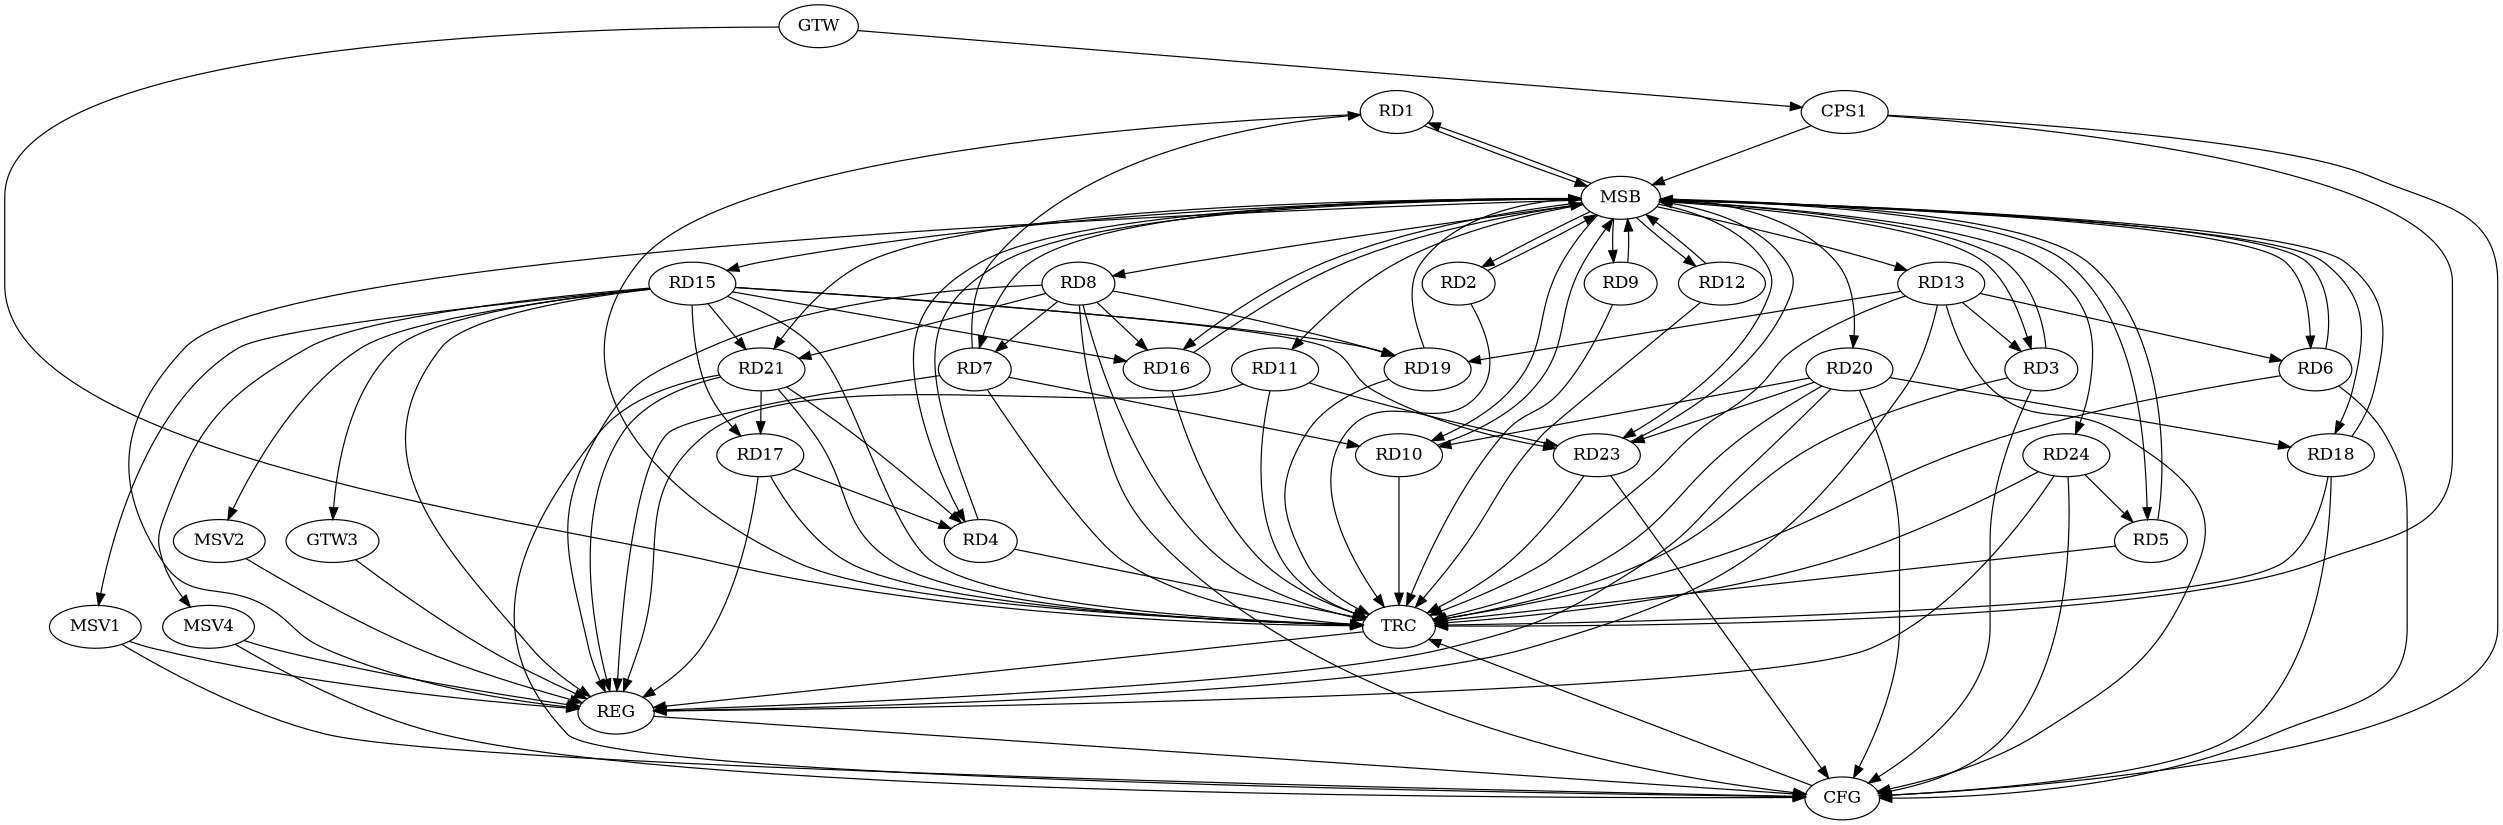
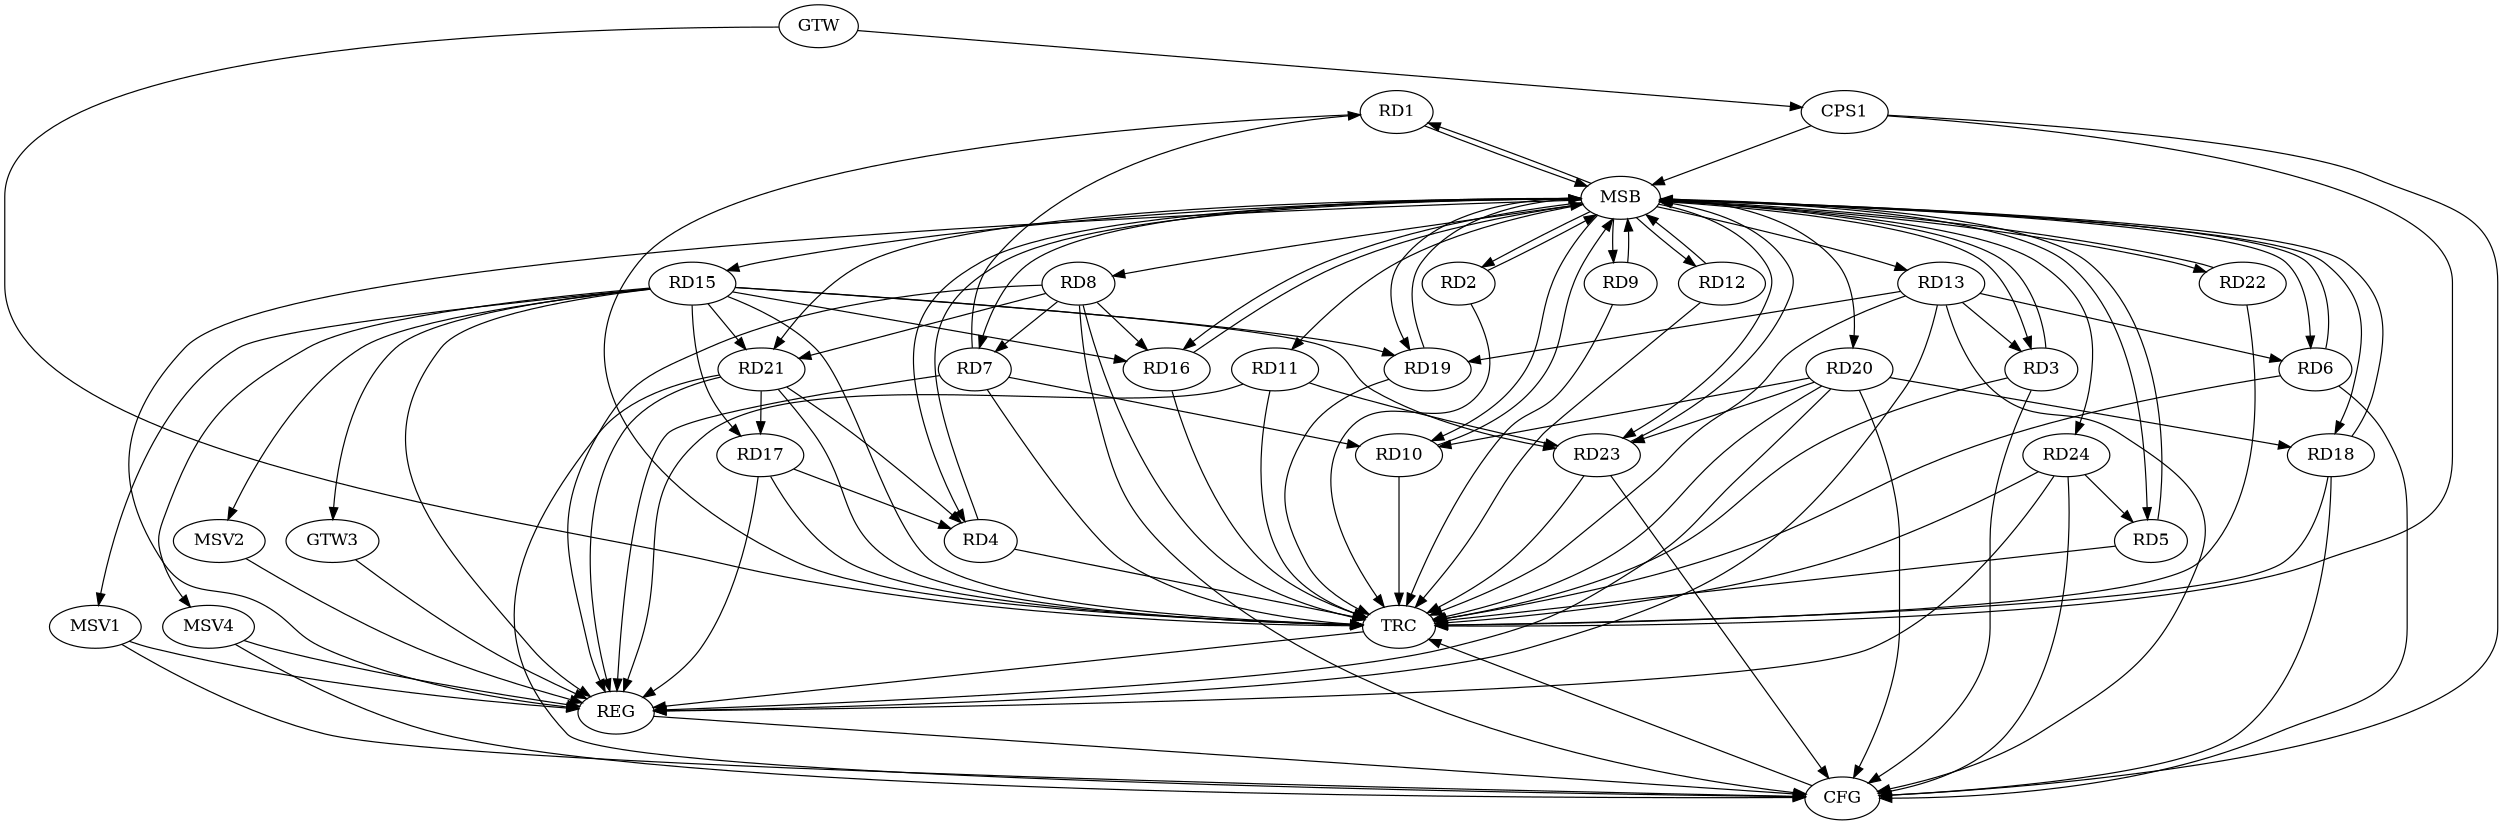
  strict digraph {
    fontname="DejaVu Serif"
    node [fontname="DejaVu Serif"]
    edge [fontname="DejaVu Serif"]
    n1 [label=RD1]
    n2 [label=MSB]
    n3 [label=TRC]
    n4 [label=RD2]
    n5 [label=RD3]
    n6 [label=RD4]
    n7 [label=RD5]
    n8 [label=RD6]
    n9 [label=RD7]
    n10 [label=RD10]
    n11 [label=REG]
    n12 [label=RD8]
    n13 [label=RD16]
    n14 [label=RD21]
    n15 [label=RD9]
    n16 [label=RD11]
    n17 [label=RD23]
    n18 [label=RD12]
    n19 [label=RD13]
    n20 [label=RD19]
    n21 [label=RD15]
    n22 [label=RD18]
    n23 [label=RD20]
+   n24 [label=RD22]
    n25 [label=RD24]
    n26 [label=CFG]
    n27 [label=RD17]
    n28 [label=MSV1]
    n29 [label=MSV2]
    n30 [label=GTW3]
    n31 [label=MSV4]
    n32 [label=CPS1]
    n33 [label=GTW]
    n1 -> n2
    n1 -> n3
    n2 -> n1
    n2 -> n4
    n2 -> n5
    n2 -> n6
    n2 -> n7
    n2 -> n8
    n2 -> n9
    n2 -> n10
    n2 -> n11
    n2 -> n12
    n2 -> n13
    n2 -> n14
    n2 -> n15
    n2 -> n16
    n2 -> n17
    n2 -> n18
    n2 -> n19
-   n12 -> n20
+   n2 -> n20
    n2 -> n21
    n2 -> n22
    n2 -> n23
+   n2 -> n24
    n2 -> n25
    n3 -> n11
    n4 -> n2
    n4 -> n3
    n5 -> n2
    n5 -> n3
    n5 -> n26
    n6 -> n2
    n6 -> n3
    n7 -> n2
    n7 -> n3
    n8 -> n2
    n8 -> n3
    n8 -> n26
    n9 -> n1
    n9 -> n3
    n9 -> n10
    n9 -> n11
    n10 -> n2
    n10 -> n3
    n11 -> n26
    n12 -> n3
    n12 -> n9
    n12 -> n11
    n12 -> n13
    n12 -> n14
    n12 -> n26
    n13 -> n2
    n13 -> n3
    n14 -> n3
    n14 -> n6
    n14 -> n11
    n14 -> n26
    n14 -> n27
    n15 -> n2
    n15 -> n3
    n16 -> n3
    n16 -> n11
    n16 -> n17
    n17 -> n2
    n17 -> n3
    n17 -> n26
    n18 -> n2
    n18 -> n3
    n19 -> n3
    n19 -> n5
    n19 -> n8
    n19 -> n11
    n19 -> n20
    n19 -> n26
    n20 -> n2
    n20 -> n3
    n21 -> n3
    n21 -> n11
    n21 -> n13
    n21 -> n14
    n21 -> n17
    n21 -> n20
    n21 -> n27
    n21 -> n28
    n21 -> n29
    n21 -> n30
    n21 -> n31
    n22 -> n2
    n22 -> n3
    n22 -> n26
    n23 -> n3
    n23 -> n10
    n23 -> n11
    n23 -> n17
    n23 -> n22
    n23 -> n26
+   n24 -> n2
+   n24 -> n3
    n25 -> n3
    n25 -> n7
    n25 -> n11
    n25 -> n26
    n26 -> n3
    n27 -> n3
    n27 -> n6
    n27 -> n11
    n28 -> n11
    n28 -> n26
    n29 -> n11
    n30 -> n11
    n31 -> n11
    n31 -> n26
    n32 -> n2
    n32 -> n3
    n32 -> n26
    n33 -> n3
    n33 -> n32
  }
